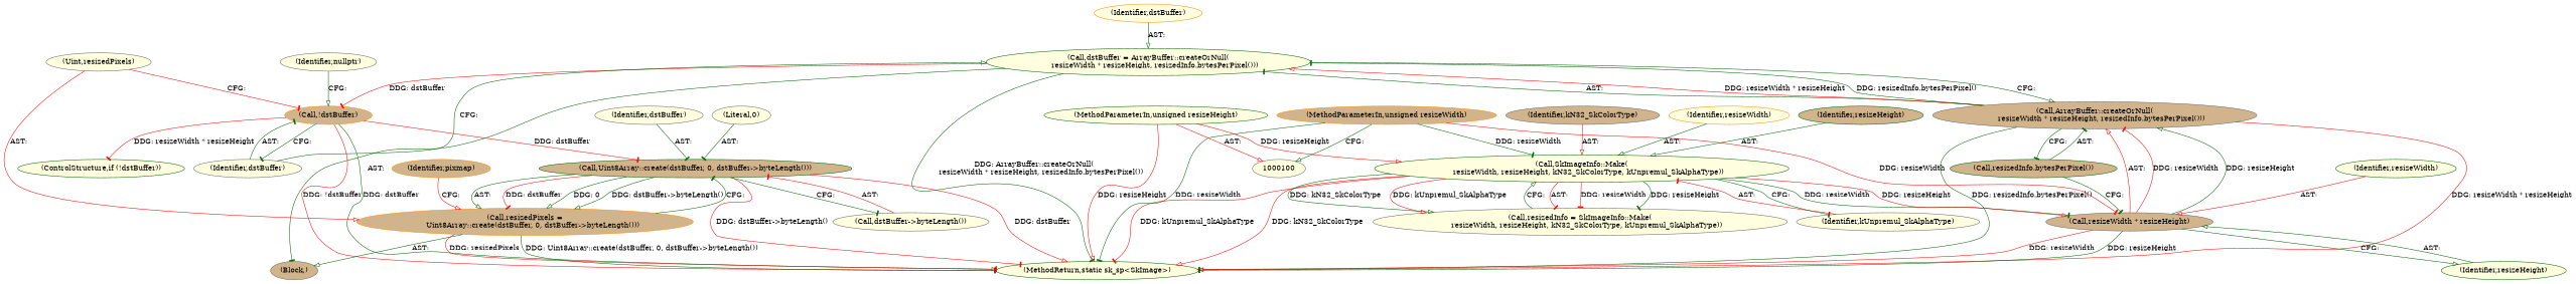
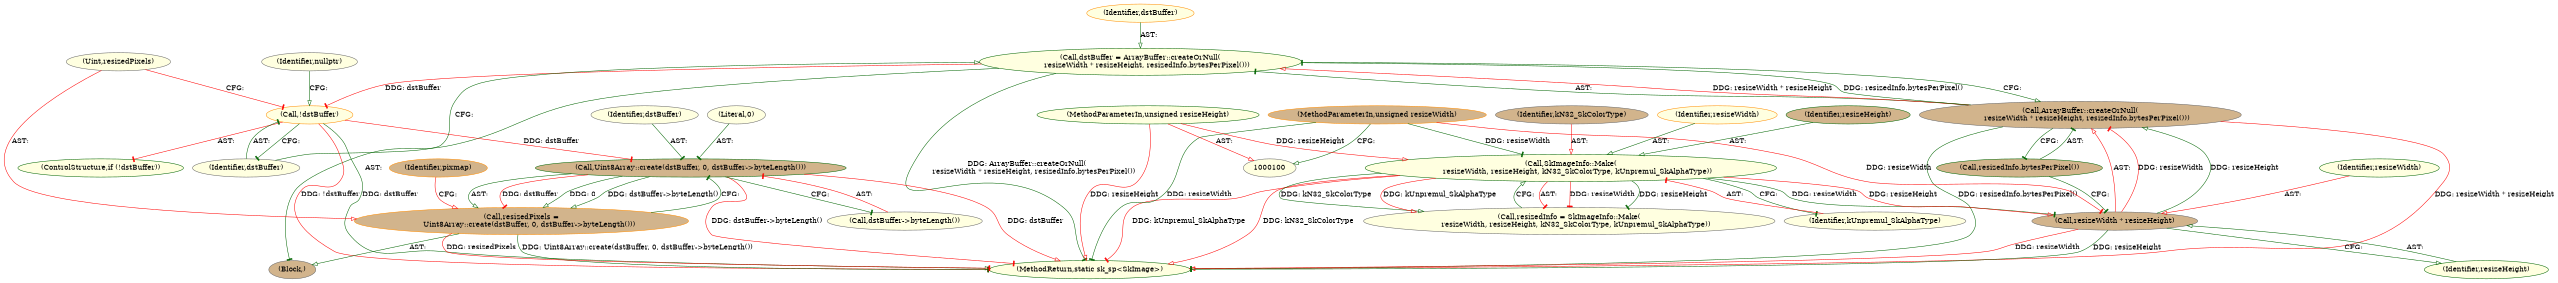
  digraph {
    node [color=gray40 fillcolor=lightyellow style=filled]
    edge [arrowhead=tee color=darkgreen]
    n1 [color=darkgreen label="(Call,dstBuffer = ArrayBuffer::createOrNull(\n      resizeWidth * resizeHeight, resizedInfo.bytesPerPixel()))"]
    n2 [fillcolor=tan label="(Call,ArrayBuffer::createOrNull(\n      resizeWidth * resizeHeight, resizedInfo.bytesPerPixel()))"]
-   n3 [color=darkorange fillcolor=tan label="(Call,!dstBuffer)"]
+   n3 [color=darkorange label="(Call,!dstBuffer)"]
    n4 [fillcolor=tan label="(Block,)"]
    n5 [color=darkgreen label="(MethodReturn,static sk_sp<SkImage>)"]
    n6 [color=darkgreen fillcolor=tan label="(Call,resizedInfo.bytesPerPixel())"]
    n7 [color=darkgreen fillcolor=tan label="(Call,Uint8Array::create(dstBuffer, 0, dstBuffer->byteLength()))"]
    n8 [label="(Identifier,dstBuffer)"]
    n9 [color=darkgreen label="(ControlStructure,if (!dstBuffer))"]
    n10 [fillcolor=tan label="(Call,resizeWidth * resizeHeight)"]
    n11 [color=darkgreen label="(Identifier,resizeHeight)"]
    n12 [color=darkgreen label="(Call,SkImageInfo::Make(\n      resizeWidth, resizeHeight, kN32_SkColorType, kUnpremul_SkAlphaType))"]
    n13 [label="(Call,resizedInfo = SkImageInfo::Make(\n      resizeWidth, resizeHeight, kN32_SkColorType, kUnpremul_SkAlphaType))"]
    n14 [label="(Identifier,kUnpremul_SkAlphaType)"]
    n15 [color=darkorange fillcolor=tan label="(MethodParameterIn,unsigned resizeWidth)"]
    1000100
    n17 [color=darkgreen label="(MethodParameterIn,unsigned resizeHeight)"]
    n18 [color=darkorange fillcolor=tan label="(Call,resizedPixels =\n       Uint8Array::create(dstBuffer, 0, dstBuffer->byteLength()))"]
    n19 [label="(Call,dstBuffer->byteLength())"]
    n20 [label="(Uint,resizedPixels)"]
    n21 [fillcolor=tan label="(Identifier,kN32_SkColorType)"]
    n22 [label="(Identifier,dstBuffer)"]
    n23 [color=darkorange fillcolor=tan label="(Identifier,pixmap)"]
    n24 [color=darkorange label="(Identifier,dstBuffer)"]
    n25 [color=darkgreen label="(Identifier,resizeWidth)"]
    n26 [label="(Identifier,nullptr)"]
    n27 [color=darkorange label="(Identifier,resizeWidth)"]
    n28 [color=darkgreen fillcolor=tan label="(Identifier,resizeHeight)"]
    n29 [label="(Literal,0)"]
    n1 -> n2 [arrowhead=onormal label="CFG: "]
    n1 -> n3 [color=red label="DDG: dstBuffer"]
    n1 -> n4 [label="AST: "]
    n1 -> n5 [label="DDG: ArrayBuffer::createOrNull(\n      resizeWidth * resizeHeight, resizedInfo.bytesPerPixel())"]
    n2 -> n1 [label="AST: "]
    n2 -> n1 [arrowhead=onormal color=red label="DDG: resizeWidth * resizeHeight"]
    n2 -> n1 [label="DDG: resizedInfo.bytesPerPixel()"]
    n2 -> n5 [arrowhead=onormal color=red label="DDG: resizeWidth * resizeHeight"]
    n2 -> n5 [label="DDG: resizedInfo.bytesPerPixel()"]
    n2 -> n6 [label="CFG: "]
    n3 -> n5 [color=red label="DDG: !dstBuffer"]
    n3 -> n5 [arrowhead=onormal label="DDG: dstBuffer"]
    n3 -> n7 [color=red label="DDG: dstBuffer"]
    n3 -> n8 [label="CFG: "]
-   n3 -> n9 [color=red label="DDG: resizeWidth * resizeHeight"]
+   n3 -> n9 [color=red label="AST: "]
    n6 -> n2 [label="AST: "]
    n6 -> n10 [label="CFG: "]
    n7 -> n5 [color=red label="DDG: dstBuffer->byteLength()"]
    n7 -> n5 [arrowhead=onormal color=red label="DDG: dstBuffer"]
    n7 -> n18 [arrowhead=onormal label="AST: "]
    n7 -> n18 [color=red label="DDG: dstBuffer"]
    n7 -> n18 [arrowhead=onormal label="DDG: 0"]
    n7 -> n18 [arrowhead=onormal label="DDG: dstBuffer->byteLength()"]
    n7 -> n19 [label="CFG: "]
    n8 -> n1 [arrowhead=onormal label="CFG: "]
    n8 -> n3 [label="AST: "]
    n10 -> n2 [arrowhead=onormal color=red label="AST: "]
    n10 -> n2 [color=red label="DDG: resizeWidth"]
    n10 -> n2 [arrowhead=onormal label="DDG: resizeHeight"]
    n10 -> n5 [arrowhead=onormal color=red label="DDG: resizeWidth"]
    n10 -> n5 [label="DDG: resizeHeight"]
    n10 -> n11 [arrowhead=onormal label="CFG: "]
    n11 -> n10 [arrowhead=onormal label="AST: "]
    n12 -> n5 [arrowhead=onormal color=red label="DDG: kN32_SkColorType"]
    n12 -> n5 [color=red label="DDG: kUnpremul_SkAlphaType"]
    n12 -> n10 [label="DDG: resizeWidth"]
    n12 -> n10 [arrowhead=onormal color=red label="DDG: resizeHeight"]
    n12 -> n13 [color=red label="AST: "]
    n12 -> n13 [color=red label="DDG: resizeWidth"]
    n12 -> n13 [label="DDG: resizeHeight"]
    n12 -> n13 [arrowhead=onormal label="DDG: kN32_SkColorType"]
    n12 -> n13 [arrowhead=onormal color=red label="DDG: kUnpremul_SkAlphaType"]
    n12 -> n14 [label="CFG: "]
    n13 -> n12 [arrowhead=onormal label="CFG: "]
    n14 -> n12 [color=red label="AST: "]
    n15 -> n5 [label="DDG: resizeWidth"]
    n15 -> n10 [color=red label="DDG: resizeWidth"]
    n15 -> n12 [label="DDG: resizeWidth"]
    n15 -> 1000100 [arrowhead=onormal label="CFG: "]
    n17 -> n5 [arrowhead=onormal color=red label="DDG: resizeHeight"]
    n17 -> n12 [arrowhead=onormal color=red label="DDG: resizeHeight"]
    n17 -> 1000100 [arrowhead=onormal color=red label="AST: "]
    n18 -> n4 [arrowhead=onormal label="AST: "]
    n18 -> n5 [label="DDG: Uint8Array::create(dstBuffer, 0, dstBuffer->byteLength())"]
    n18 -> n5 [color=red label="DDG: resizedPixels"]
    n18 -> n7 [label="CFG: "]
    n19 -> n7 [color=red label="AST: "]
    n20 -> n3 [color=red label="CFG: "]
    n20 -> n18 [arrowhead=onormal color=red label="AST: "]
    n21 -> n12 [arrowhead=onormal color=red label="AST: "]
    n22 -> n7 [label="AST: "]
    n23 -> n18 [arrowhead=onormal color=red label="CFG: "]
    n24 -> n1 [arrowhead=onormal label="AST: "]
    n25 -> n10 [arrowhead=onormal color=red label="AST: "]
    n26 -> n3 [arrowhead=onormal label="CFG: "]
    n27 -> n12 [arrowhead=onormal label="AST: "]
    n28 -> n12 [arrowhead=onormal label="AST: "]
    n29 -> n7 [label="AST: "]
  }
